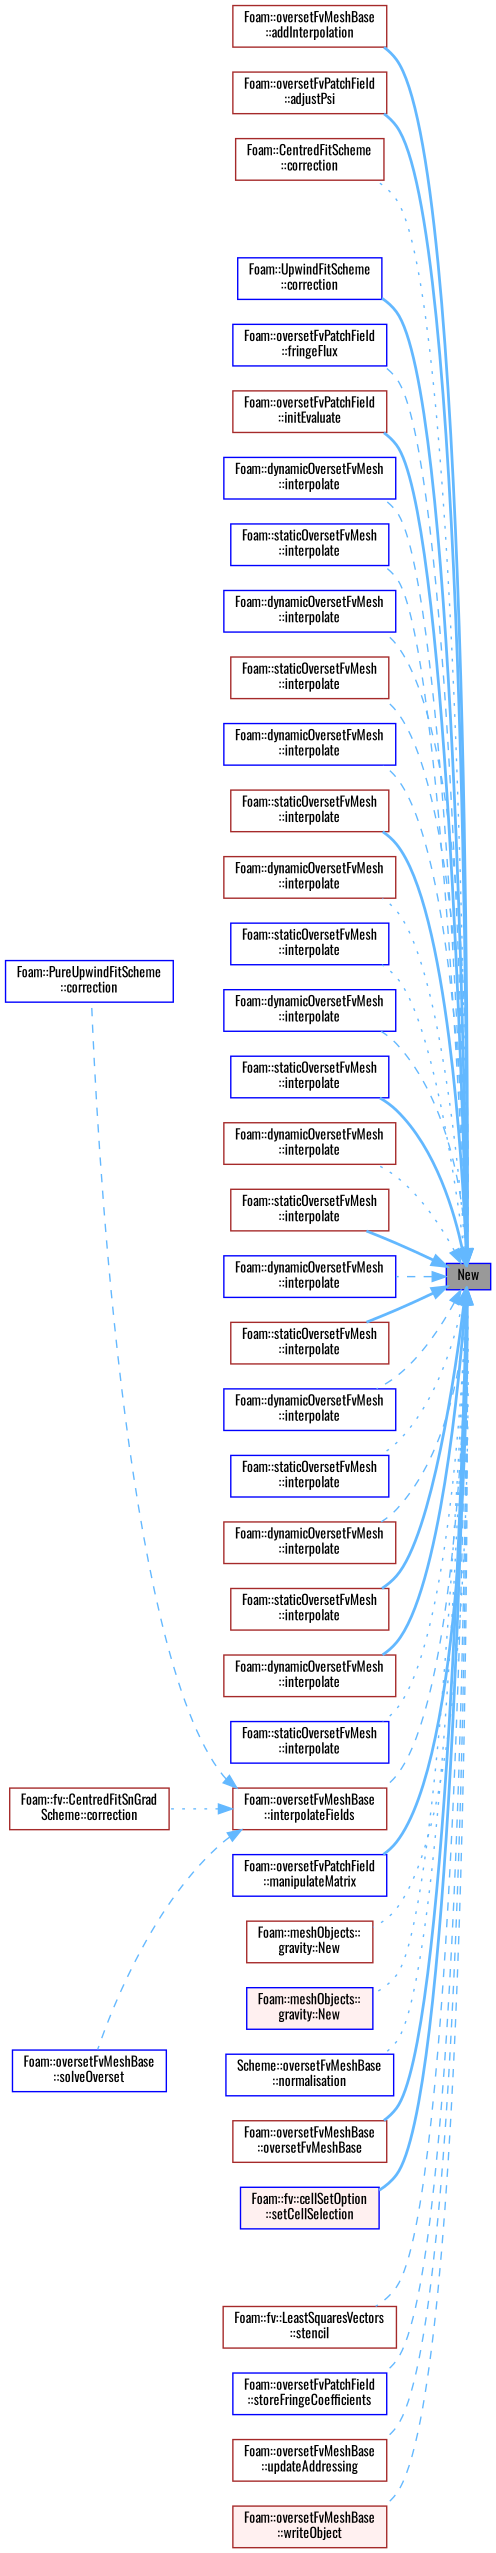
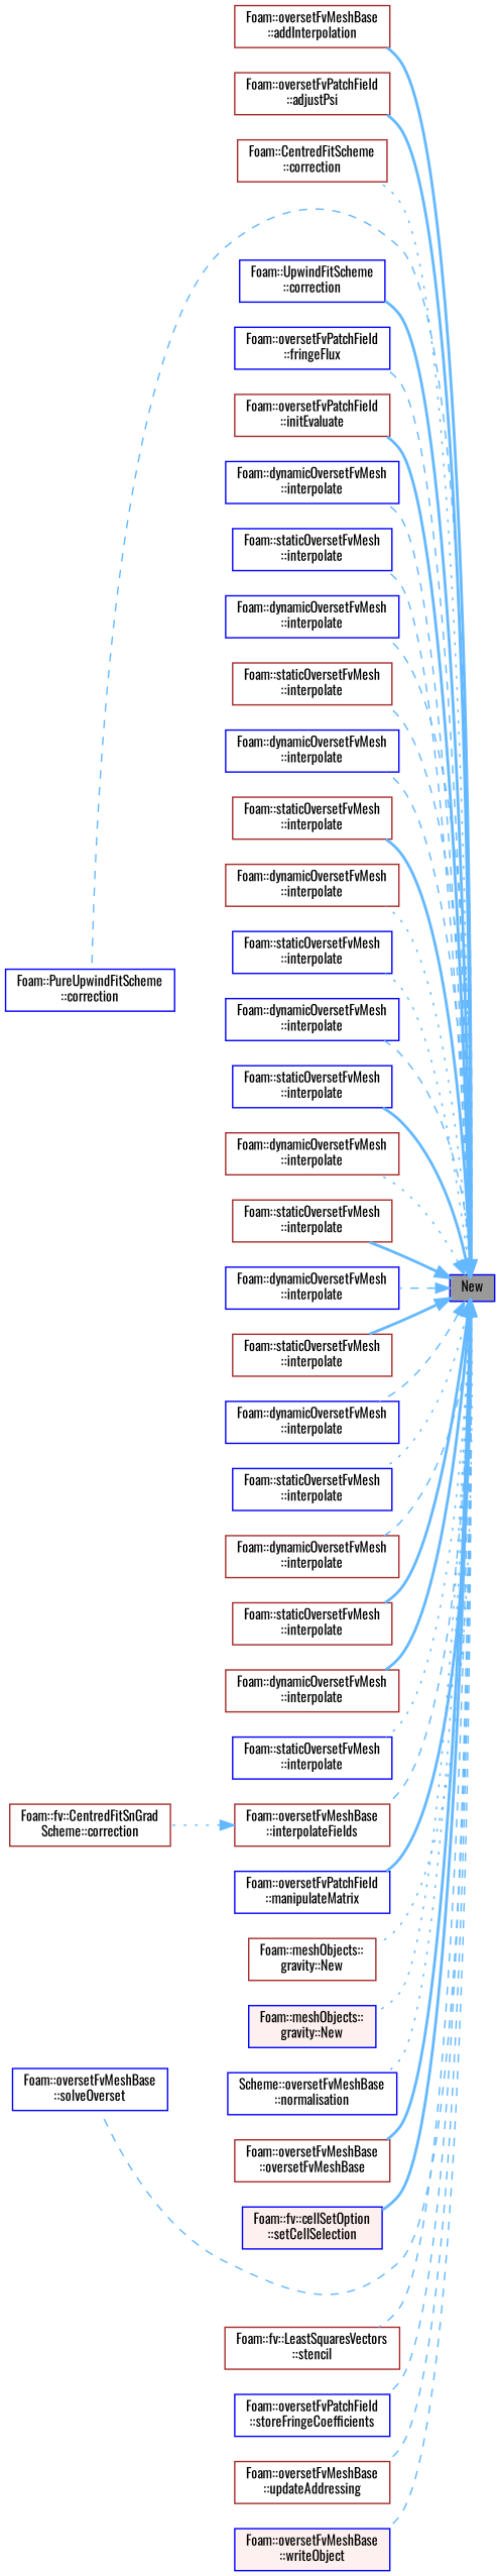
  digraph {
    fontname=Oswald
    rankdir=RL
    node [color=blue fillcolor=white fontname=Oswald fontsize=10 shape=box style=filled]
    edge [color=steelblue1 dir=back fontname=Oswald fontsize=10 labelfontname=Helvetica labelfontsize=10 style=dashed]
    n1 [fillcolor=grey60 fontcolor=black height=0.2 label=New width=0.4]
    n2 [color=brown height=0.2 label="Foam::oversetFvMeshBase\l::addInterpolation" width=0.4]
    n3 [color=brown height=0.2 label="Foam::oversetFvPatchField\l::adjustPsi" width=0.4]
    n4 [color=brown height=0.2 label="Foam::CentredFitScheme\l::correction" width=0.4]
    n5 [height=0.2 label="Foam::PureUpwindFitScheme\l::correction" width=0.4]
    n6 [height=0.2 label="Foam::UpwindFitScheme\l::correction" width=0.4]
    n7 [height=0.2 label="Foam::oversetFvPatchField\l::fringeFlux" width=0.4]
    n8 [color=brown height=0.2 label="Foam::oversetFvPatchField\l::initEvaluate" width=0.4]
    n9 [height=0.2 label="Foam::dynamicOversetFvMesh\l::interpolate" width=0.4]
    n10 [height=0.2 label="Foam::staticOversetFvMesh\l::interpolate" width=0.4]
    n11 [height=0.2 label="Foam::dynamicOversetFvMesh\l::interpolate" width=0.4]
    n12 [color=brown height=0.2 label="Foam::staticOversetFvMesh\l::interpolate" width=0.4]
    n13 [height=0.2 label="Foam::dynamicOversetFvMesh\l::interpolate" width=0.4]
    n14 [color=brown height=0.2 label="Foam::staticOversetFvMesh\l::interpolate" width=0.4]
    n15 [color=brown height=0.2 label="Foam::dynamicOversetFvMesh\l::interpolate" width=0.4]
    n16 [height=0.2 label="Foam::staticOversetFvMesh\l::interpolate" width=0.4]
    n17 [height=0.2 label="Foam::dynamicOversetFvMesh\l::interpolate" width=0.4]
    n18 [height=0.2 label="Foam::staticOversetFvMesh\l::interpolate" width=0.4]
    n19 [color=brown height=0.2 label="Foam::dynamicOversetFvMesh\l::interpolate" width=0.4]
    n20 [color=brown height=0.2 label="Foam::staticOversetFvMesh\l::interpolate" width=0.4]
    n21 [height=0.2 label="Foam::dynamicOversetFvMesh\l::interpolate" width=0.4]
    n22 [color=brown height=0.2 label="Foam::staticOversetFvMesh\l::interpolate" width=0.4]
    n23 [height=0.2 label="Foam::dynamicOversetFvMesh\l::interpolate" width=0.4]
    n24 [height=0.2 label="Foam::staticOversetFvMesh\l::interpolate" width=0.4]
    n25 [color=brown height=0.2 label="Foam::dynamicOversetFvMesh\l::interpolate" width=0.4]
    n26 [color=brown height=0.2 label="Foam::staticOversetFvMesh\l::interpolate" width=0.4]
    n27 [color=brown height=0.2 label="Foam::dynamicOversetFvMesh\l::interpolate" width=0.4]
    n28 [height=0.2 label="Foam::staticOversetFvMesh\l::interpolate" width=0.4]
    n29 [color=brown height=0.2 label="Foam::oversetFvMeshBase\l::interpolateFields" width=0.4]
    n30 [height=0.2 label="Foam::oversetFvPatchField\l::manipulateMatrix" width=0.4]
    n31 [color=brown height=0.2 label="Foam::meshObjects::\lgravity::New" width=0.4]
    n32 [fillcolor="#FFF0F0" height=0.2 label="Foam::meshObjects::\lgravity::New" width=0.4]
    n33 [height=0.2 label="Scheme::oversetFvMeshBase\l::normalisation" width=0.4]
    n34 [color=brown height=0.2 label="Foam::oversetFvMeshBase\l::oversetFvMeshBase" width=0.4]
    n35 [fillcolor="#FFF0F0" height=0.2 label="Foam::fv::cellSetOption\l::setCellSelection" width=0.4]
    n36 [height=0.2 label="Foam::oversetFvMeshBase\l::solveOverset" width=0.4]
    n37 [color=brown height=0.2 label="Foam::fv::LeastSquaresVectors\l::stencil" width=0.4]
    n38 [height=0.2 label="Foam::oversetFvPatchField\l::storeFringeCoefficients" width=0.4]
    n39 [color=brown height=0.2 label="Foam::oversetFvMeshBase\l::updateAddressing" width=0.4]
-   n40 [color=brown fillcolor="#FFF0F0" height=0.2 label="Foam::oversetFvMeshBase\l::writeObject" width=0.4]
+   n40 [fillcolor="#FFF0F0" height=0.2 label="Foam::oversetFvMeshBase\l::writeObject" width=0.4]
    n41 [color=brown height=0.2 label="Foam::fv::CentredFitSnGrad\lScheme::correction" width=0.4]
    n1 -> n2 [style=bold]
    n1 -> n3 [style=bold]
    n1 -> n4 [style=dotted]
-   n29 -> n5
+   n1 -> n5
    n1 -> n6 [style=bold]
    n1 -> n7
    n1 -> n8 [style=bold]
    n1 -> n9
    n1 -> n10
    n1 -> n11
    n1 -> n12
    n1 -> n13
    n1 -> n14 [style=bold]
    n1 -> n15 [style=dotted]
    n1 -> n16 [style=dotted]
    n1 -> n17
    n1 -> n18 [style=bold]
    n1 -> n19 [style=dotted]
    n1 -> n20 [style=bold]
    n1 -> n21
    n1 -> n22 [style=bold]
    n1 -> n23
    n1 -> n24 [style=dotted]
    n1 -> n25
    n1 -> n26 [style=bold]
    n1 -> n27 [style=bold]
    n1 -> n28 [style=dotted]
    n1 -> n29
    n1 -> n30 [style=bold]
    n1 -> n31 [style=dotted]
    n1 -> n32 [style=dotted]
    n1 -> n33 [style=dotted]
    n1 -> n34 [style=bold]
    n1 -> n35 [style=bold]
-   n29 -> n36
+   n1 -> n36
    n1 -> n37
    n1 -> n38
    n1 -> n39
    n1 -> n40
    n29 -> n41 [style=dotted]
  }
